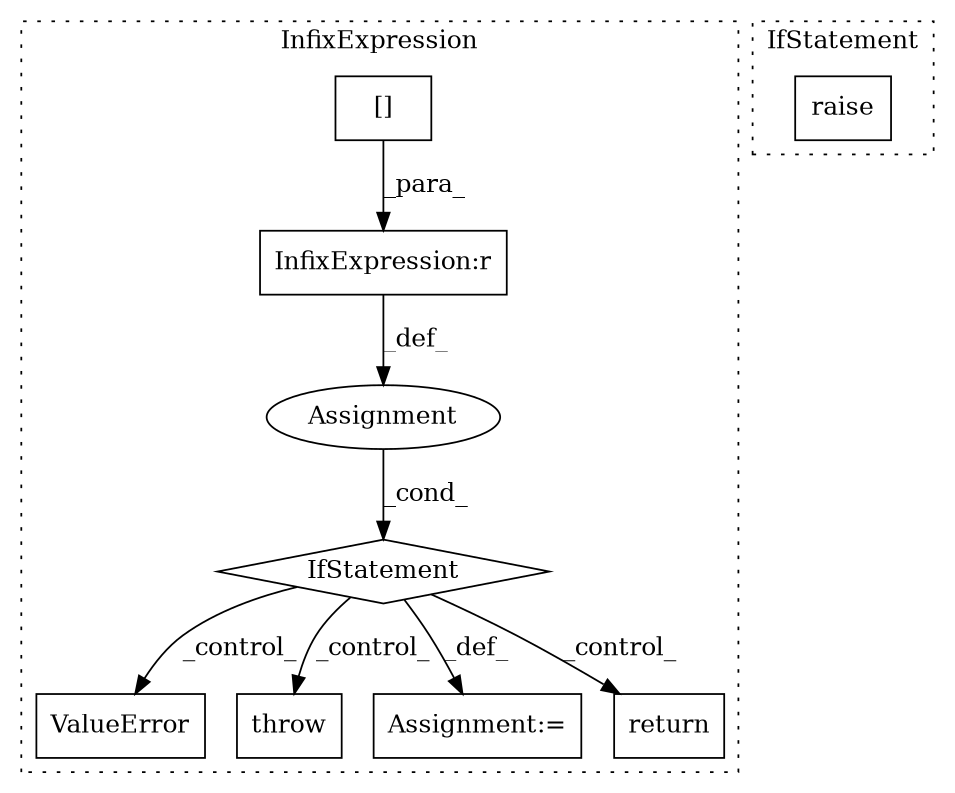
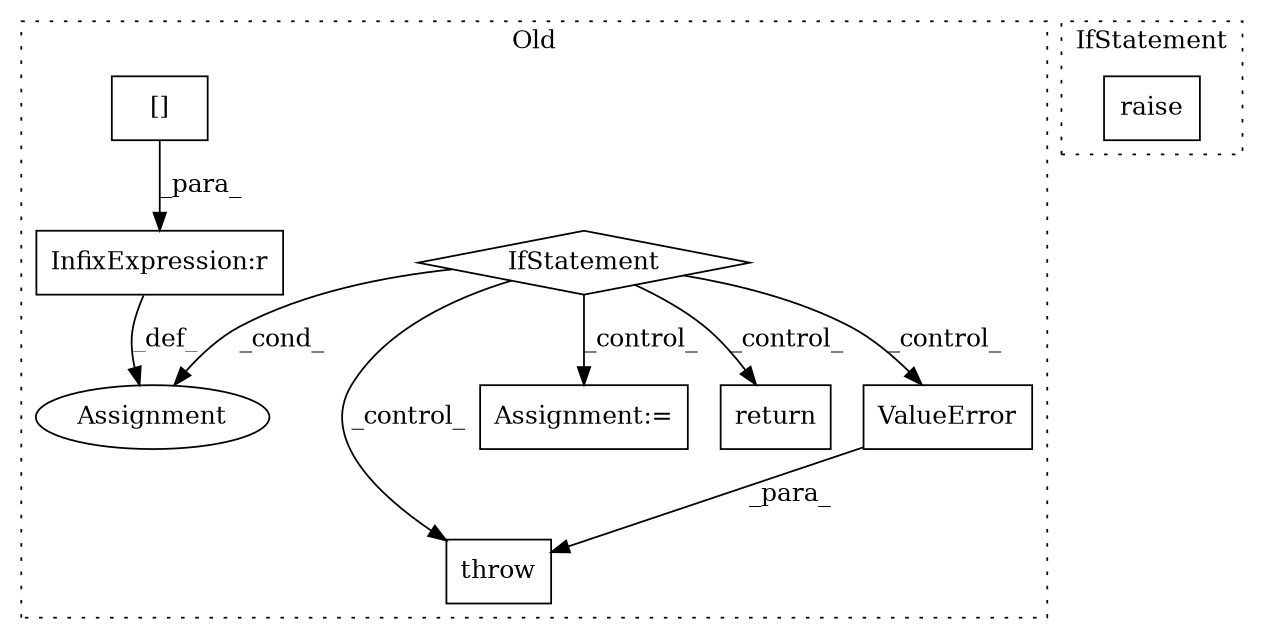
  digraph {
    node [a=32 l=7 shape=box]
    n1 [l="11,2" label=ValueError s="14445,14561"]
    n2 [a=25 l="4,2" label=IfStatement s="14404,14429" shape=diamond]
    n3 [a=42 label=Assignment shape=ellipse l=""]
    n4 [a=53 l=6 label=throw s=14439]
    n5 [a=7 l=1 label="Assignment:=" s=14865]
    n6 [a=27 l=4 label="InfixExpression:r" s=14419]
    n7 [a=41 label=return s=14919]
    n8 [a=2 l="8,1" label="[]" s="14408,14418"]
    n9 [label=raise s=5072]
    subgraph cluster_1 {
-     label=InfixExpression
+     label=Old
      style=dotted
      n1
      n2
      n3
      n4
      n5
      n6
      n7
      n8
    }
    subgraph cluster_2 {
      label=IfStatement
      style=dotted
      n9
    }
+   n1 -> n4 [label=_para_]
    n2 -> n1 [label=_control_]
    n2 -> n4 [label=_control_]
-   n2 -> n5 [label=_def_]
+   n2 -> n5 [label=_control_]
    n2 -> n7 [label=_control_]
-   n3 -> n2 [label=_cond_]
+   n2 -> n3 [label=_cond_]
    n6 -> n3 [label=_def_]
    n8 -> n6 [label=_para_]
  }
